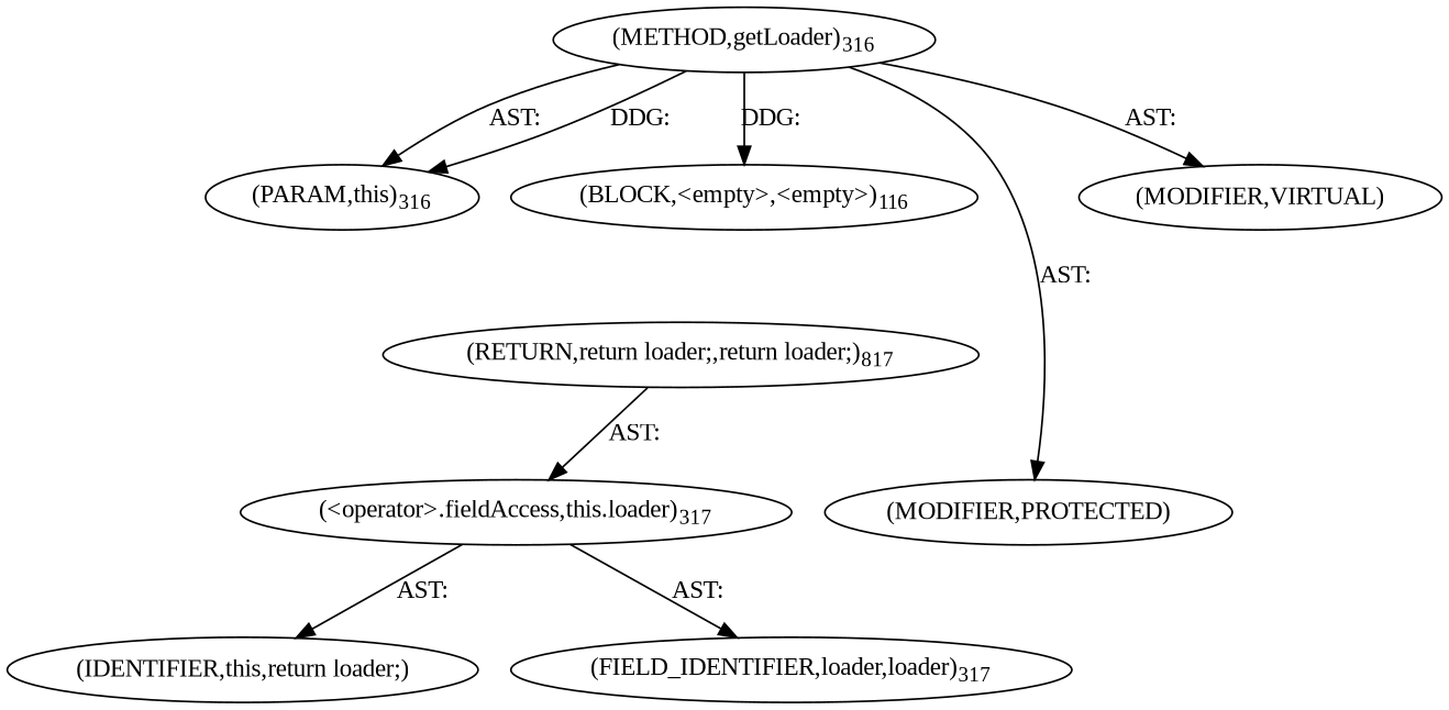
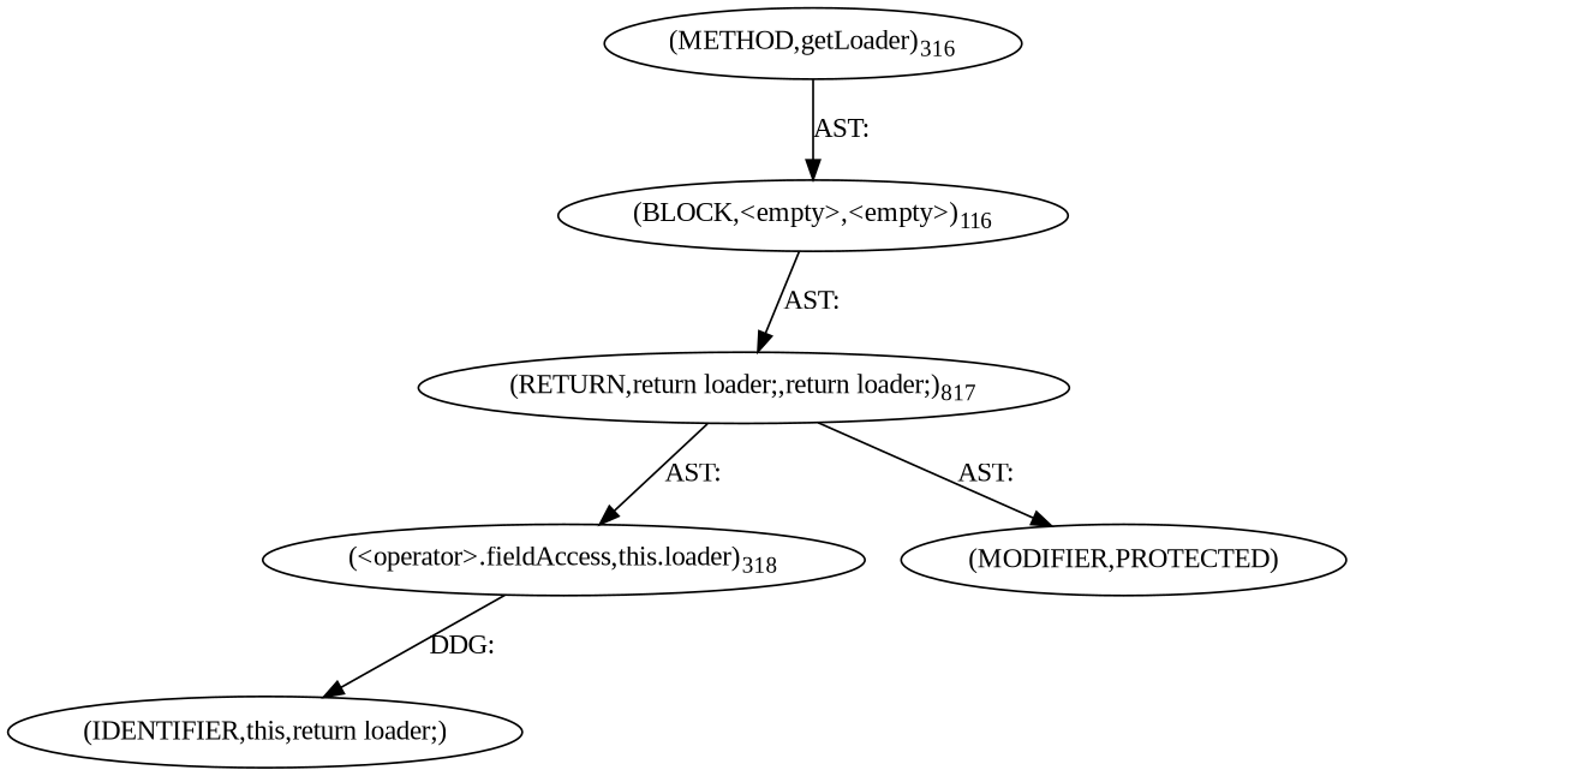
  digraph {
    fontname="Liberation Serif"
    node [fontname="Liberation Serif"]
    edge [fontname="Liberation Serif"]
    n1 [label=<(METHOD,getLoader)<SUB>316</SUB>>]
-   n2 [label=<(PARAM,this)<SUB>316</SUB>>]
    n3 [label=<(BLOCK,&lt;empty&gt;,&lt;empty&gt;)<SUB>116</SUB>>]
    n4 [label=<(MODIFIER,PROTECTED)>]
-   n5 [label=<(MODIFIER,VIRTUAL)>]
    n6 [label=<(RETURN,return loader;,return loader;)<SUB>817</SUB>>]
-   n7 [label=<(&lt;operator&gt;.fieldAccess,this.loader)<SUB>317</SUB>>]
+   n7 [label=<(&lt;operator&gt;.fieldAccess,this.loader)<SUB>318</SUB>>]
    n8 [label=<(IDENTIFIER,this,return loader;)>]
-   n9 [label=<(FIELD_IDENTIFIER,loader,loader)<SUB>317</SUB>>]
-   n1 -> n2 [label="AST: "]
-   n1 -> n2 [label="DDG: "]
-   n1 -> n3 [label="DDG: "]
-   n1 -> n4 [label="AST: "]
-   n1 -> n5 [label="AST: "]
+   n1 -> n3 [label="AST: "]
+   n6 -> n4 [label="AST: "]
+   n3 -> n6 [label="AST: "]
    n6 -> n7 [label="AST: "]
-   n7 -> n8 [label="AST: "]
-   n7 -> n9 [label="AST: "]
+   n7 -> n8 [label="DDG: "]
  }
